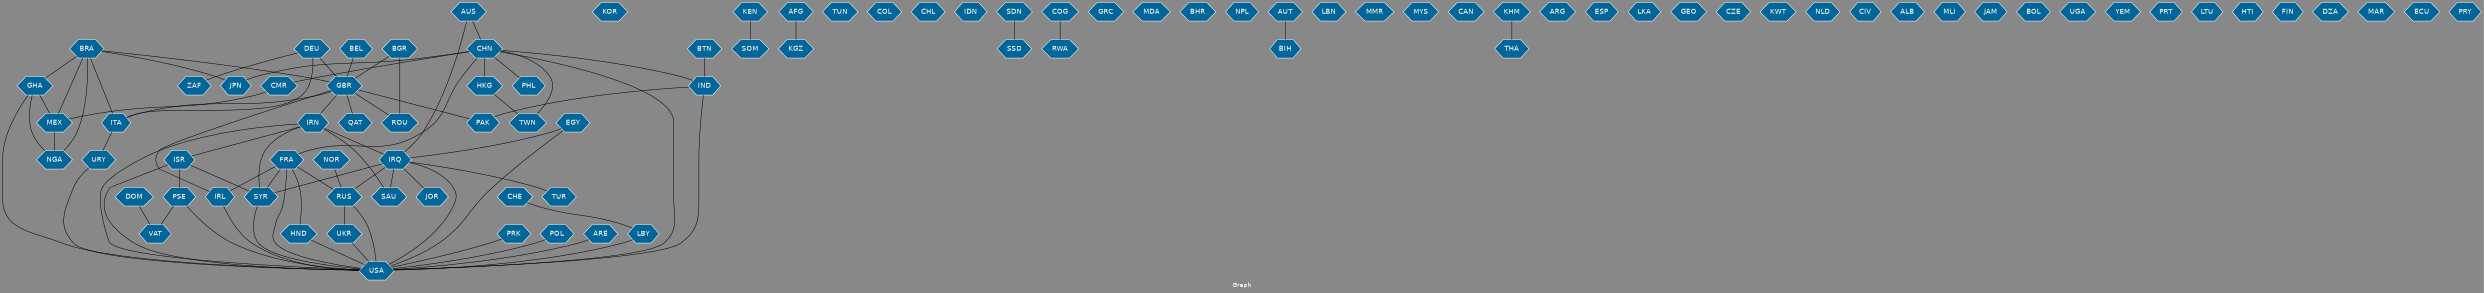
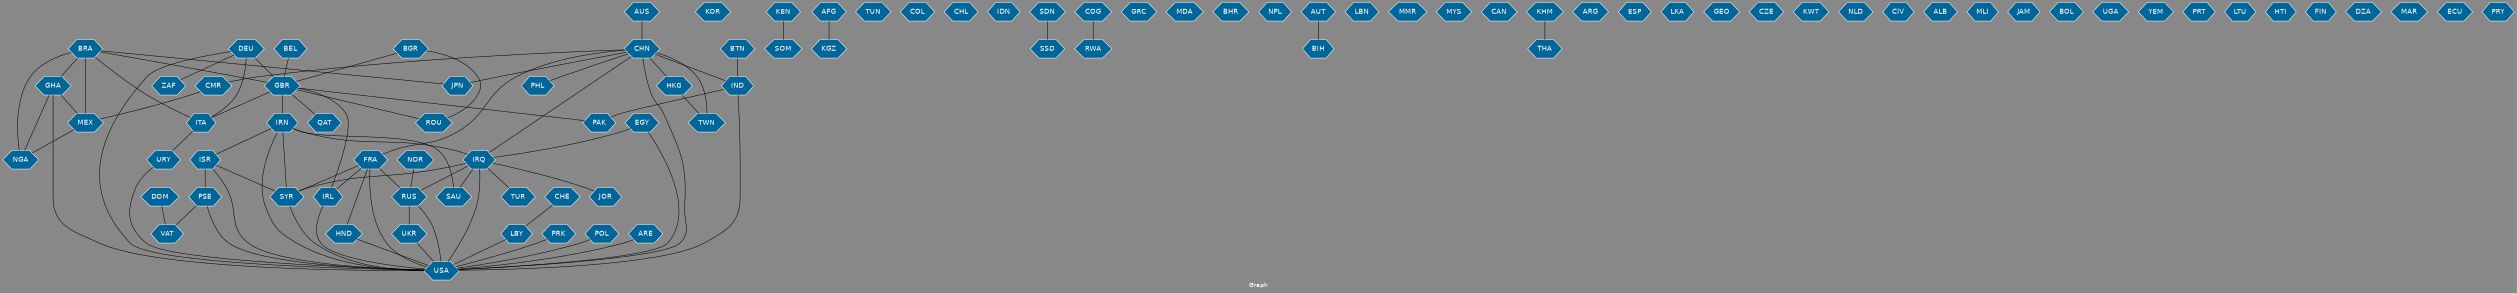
  graph {
    bgcolor="#888888"
    fontcolor=white
    fontname="DejaVu Sans"
    fontsize=12
    label="Graph"
    node [color=white fillcolor="#006699" fontcolor=white fontname="DejaVu Sans" shape=hexagon style=filled]
    edge [arrowhead=open color=black fontcolor=white fontname="DejaVu Sans" fontsize=12 weight=1]
    n1 [label=RUS]
    n2 [label=UKR]
    n3 [label=USA]
    n4 [label=IND]
    n5 [label=PAK]
    n6 [label=IRQ]
    n7 [label=SAU]
    n8 [label=SYR]
    n9 [label=TUR]
    n10 [label=JOR]
    n11 [label=HKG]
    n12 [label=TWN]
    n13 [label=KOR]
    n14 [label=KEN]
    n15 [label=SOM]
    n16 [label=GBR]
    n17 [label=IRN]
    n18 [label=IRL]
    n19 [label=QAT]
    n20 [label=ITA]
    n21 [label=ROU]
    n22 [label=ISR]
    n23 [label=URY]
    n24 [label=AFG]
    n25 [label=KGZ]
    n26 [label=LBY]
    n27 [label=CHN]
    n28 [label=FRA]
    n29 [label=JPN]
    n30 [label=PHL]
    n31 [label=CMR]
    n32 [label=HND]
    n33 [label=MEX]
    n34 [label=NGA]
    n35 [label=PSE]
    n36 [label=TUN]
    n37 [label=ZAF]
    n38 [label=COL]
    n39 [label=VAT]
    n40 [label=AUS]
    n41 [label=EGY]
    n42 [label=CHL]
    n43 [label=BRA]
    n44 [label=GHA]
    n45 [label=PRK]
    n46 [label=IDN]
    n47 [label=SDN]
    n48 [label=SSD]
    n49 [label=POL]
    n50 [label=RWA]
    n51 [label=COG]
    n52 [label=GRC]
    n53 [label=MDA]
    n54 [label=BHR]
    n55 [label=NPL]
    n56 [label=BIH]
    n57 [label=LBN]
    n58 [label=DEU]
    n59 [label=MMR]
    n60 [label=MYS]
    n61 [label=CAN]
    n62 [label=KHM]
    n63 [label=THA]
    n64 [label=ARE]
    n65 [label=ARG]
    n66 [label=ESP]
    n67 [label=LKA]
    n68 [label=GEO]
    n69 [label=CZE]
    n70 [label=KWT]
    n71 [label=NLD]
    n72 [label=CIV]
    n73 [label=ALB]
    n74 [label=AUT]
    n75 [label=BEL]
    n76 [label=MLI]
    n77 [label=JAM]
    n78 [label=BOL]
    n79 [label=UGA]
    n80 [label=YEM]
    n81 [label=PRT]
    n82 [label=BTN]
    n83 [label=LTU]
    n84 [label=HTI]
    n85 [label=FIN]
    n86 [label=DZA]
    n87 [label=MAR]
    n88 [label=CHE]
    n89 [label=BGR]
    n90 [label=ECU]
    n91 [label=NOR]
    n92 [label=DOM]
    n93 [label=PRY]
    n1 -- n2 [weight=40]
    n1 -- n3 [weight=11]
    n2 -- n3 [weight=7]
    n4 -- n3
    n4 -- n5 [weight=2]
    n6 -- n1 [weight=4]
    n6 -- n3 [weight=10]
    n6 -- n7 [weight=4]
    n6 -- n8 [weight=4]
    n6 -- n9 [weight=2]
    n6 -- n10
    n8 -- n3 [weight=4]
    n11 -- n12
    n14 -- n15 [weight=2]
    n16 -- n5 [weight=2]
    n16 -- n17
    n16 -- n18 [weight=2]
    n16 -- n19
    n16 -- n20 [weight=2]
    n16 -- n21
    n17 -- n3
    n17 -- n6 [weight=11]
    n17 -- n7 [weight=2]
    n17 -- n8
    n17 -- n22 [weight=2]
    n18 -- n3
    n20 -- n23 [weight=2]
    n22 -- n3 [weight=2]
    n22 -- n8 [weight=3]
    n22 -- n35 [weight=20]
    n23 -- n3
    n24 -- n25 [weight=2]
    n26 -- n3
    n27 -- n3 [weight=3]
    n27 -- n4 [weight=3]
-   n40 -- n6 [weight=2]
+   n27 -- n6 [weight=2]
    n27 -- n11 [weight=7]
    n27 -- n12 [weight=2]
    n27 -- n28
    n27 -- n29 [weight=6]
    n27 -- n30
    n27 -- n31
    n28 -- n1
    n28 -- n3 [weight=2]
    n28 -- n8 [weight=2]
    n28 -- n18
    n28 -- n32
    n31 -- n33
    n32 -- n3
    n33 -- n34 [weight=2]
    n35 -- n3 [weight=2]
    n35 -- n39
    n40 -- n27 [weight=2]
    n41 -- n3
    n41 -- n6 [weight=3]
    n43 -- n16 [weight=2]
    n43 -- n20 [weight=2]
    n43 -- n29
    n43 -- n33 [weight=3]
    n43 -- n34 [weight=2]
    n43 -- n44 [weight=2]
    n44 -- n3
    n44 -- n33 [weight=2]
    n44 -- n34 [weight=2]
    n45 -- n3 [weight=4]
    n47 -- n48
    n49 -- n3 [weight=3]
    n51 -- n50 [weight=2]
+   n58 -- n3 [weight=2]
    n58 -- n16 [weight=4]
    n58 -- n20 [weight=2]
    n58 -- n37
    n62 -- n63
    n64 -- n3
    n74 -- n56
    n75 -- n16
    n82 -- n4
    n88 -- n26
    n89 -- n16
    n89 -- n21
    n91 -- n1
    n92 -- n39
  }
